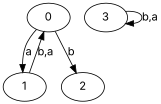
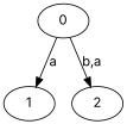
  digraph {
    d2tdocpreamble="\usetikzlibrary{automata}"
    d2tfigpreamble="\tikzstyle{every state}= [ draw=blue!50,very thick,fill=blue!20]  \tikzstyle{auto}= [fill=white]"
    fontname=Inter
    ranksep=0.5
    node [fontname=Inter style=state]
    edge [fontname=Inter lblstyle=auto topath="bend right"]
    n1 [label=0 style="state, initial"]
    n2 [label=1]
    n3 [label=2]
-   n4 [label=3 style="state, accepting"]
    n1 -> n2 [label=a]
-   n1 -> n3 [label=b]
-   n2 -> n1 [label="b,a"]
-   n4 -> n4 [label="b,a" topath="loop above"]
+   n1 -> n3 [label="b,a"]
  }
